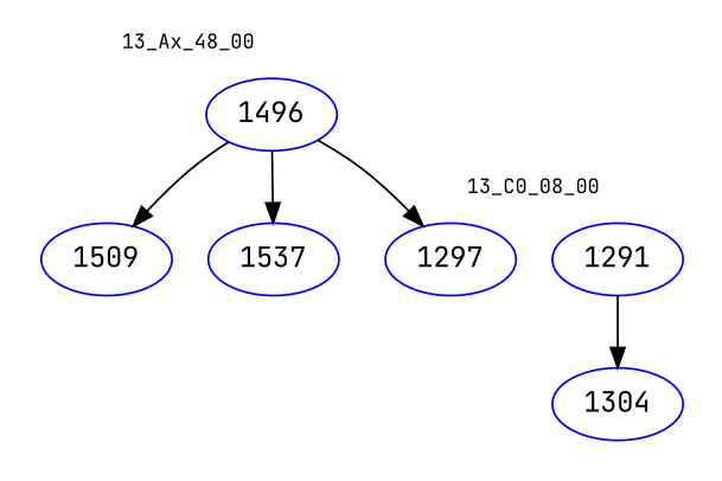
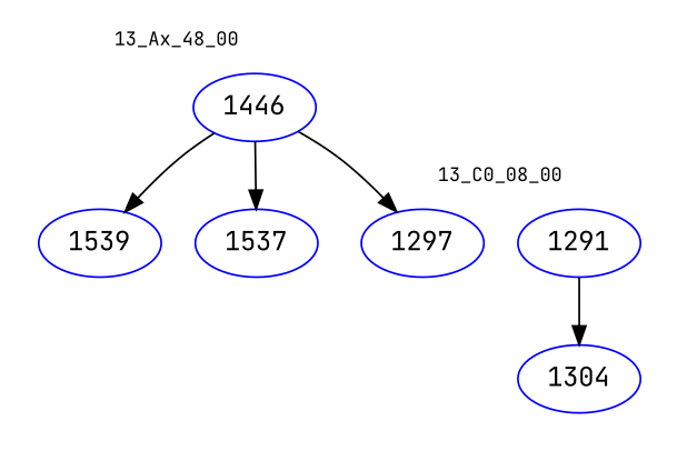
  digraph {
    fontname="JetBrains Mono"
    node [color=blue fontname="JetBrains Mono"]
    edge [color=black fontname="JetBrains Mono"]
-   n1 [label=1496]
-   n2 [label=1509]
+   n1 [label=1446]
+   n2 [label=1539]
    n3 [label=1537]
    n4 [label=1291]
    n5 [label=1297]
    n6 [label=1304]
    subgraph cluster_1 {
      color=white
      fontsize=10
      label="13_Ax_48_00"
      n1
      n2
      n3
    }
    subgraph cluster_2 {
      color=white
      fontsize=10
      label="13_C0_08_00"
      n4
      n5
      n6
    }
    n1 -> n2
    n1 -> n3
    n1 -> n5
    n4 -> n6
  }
